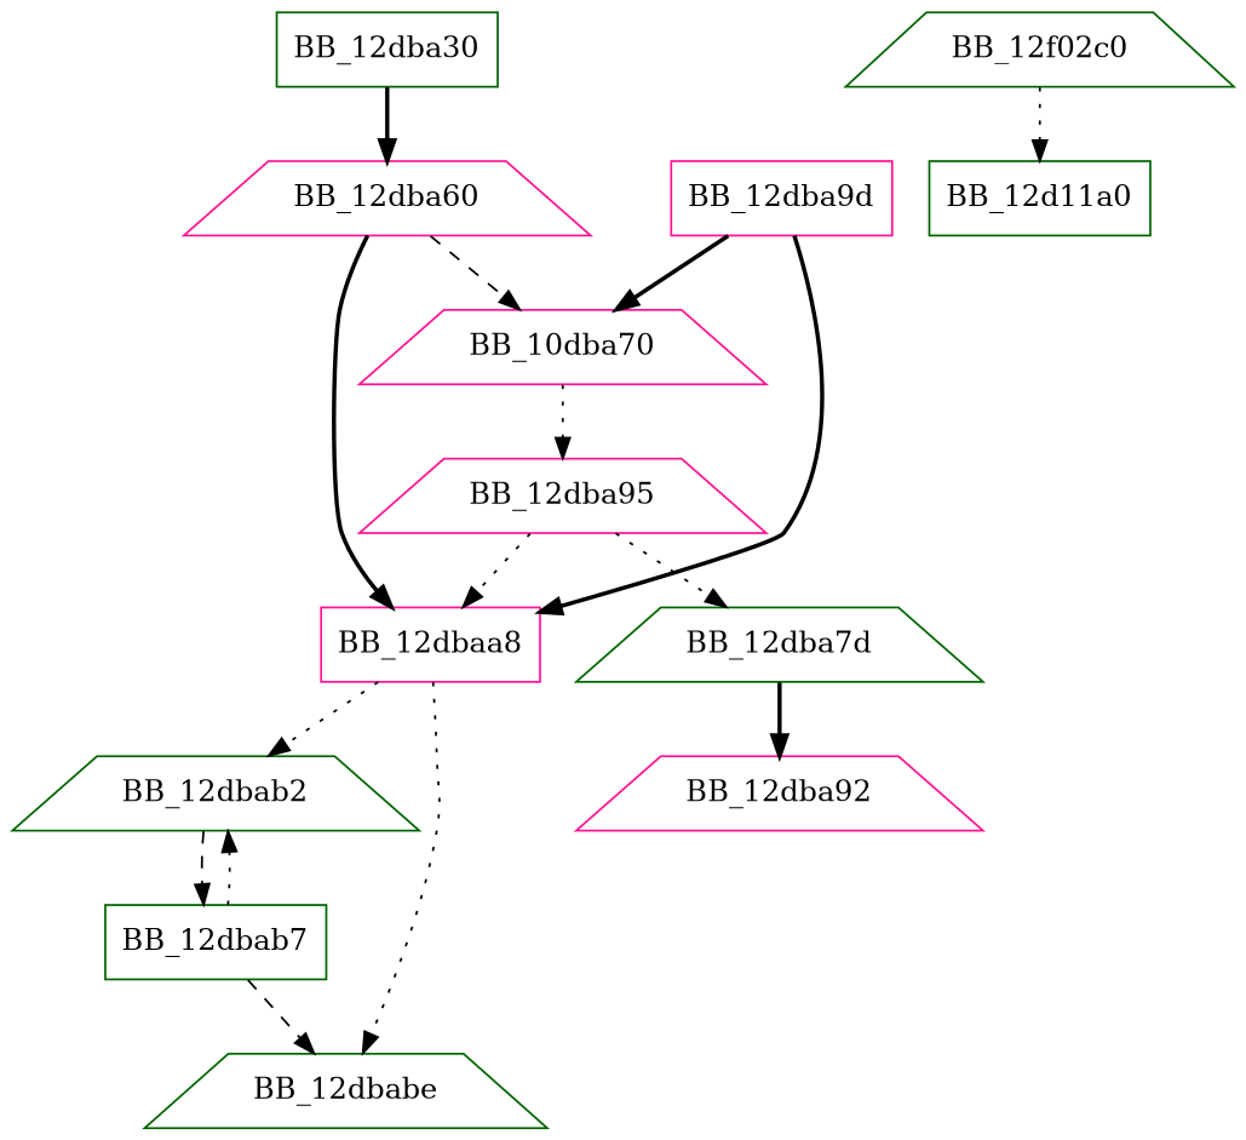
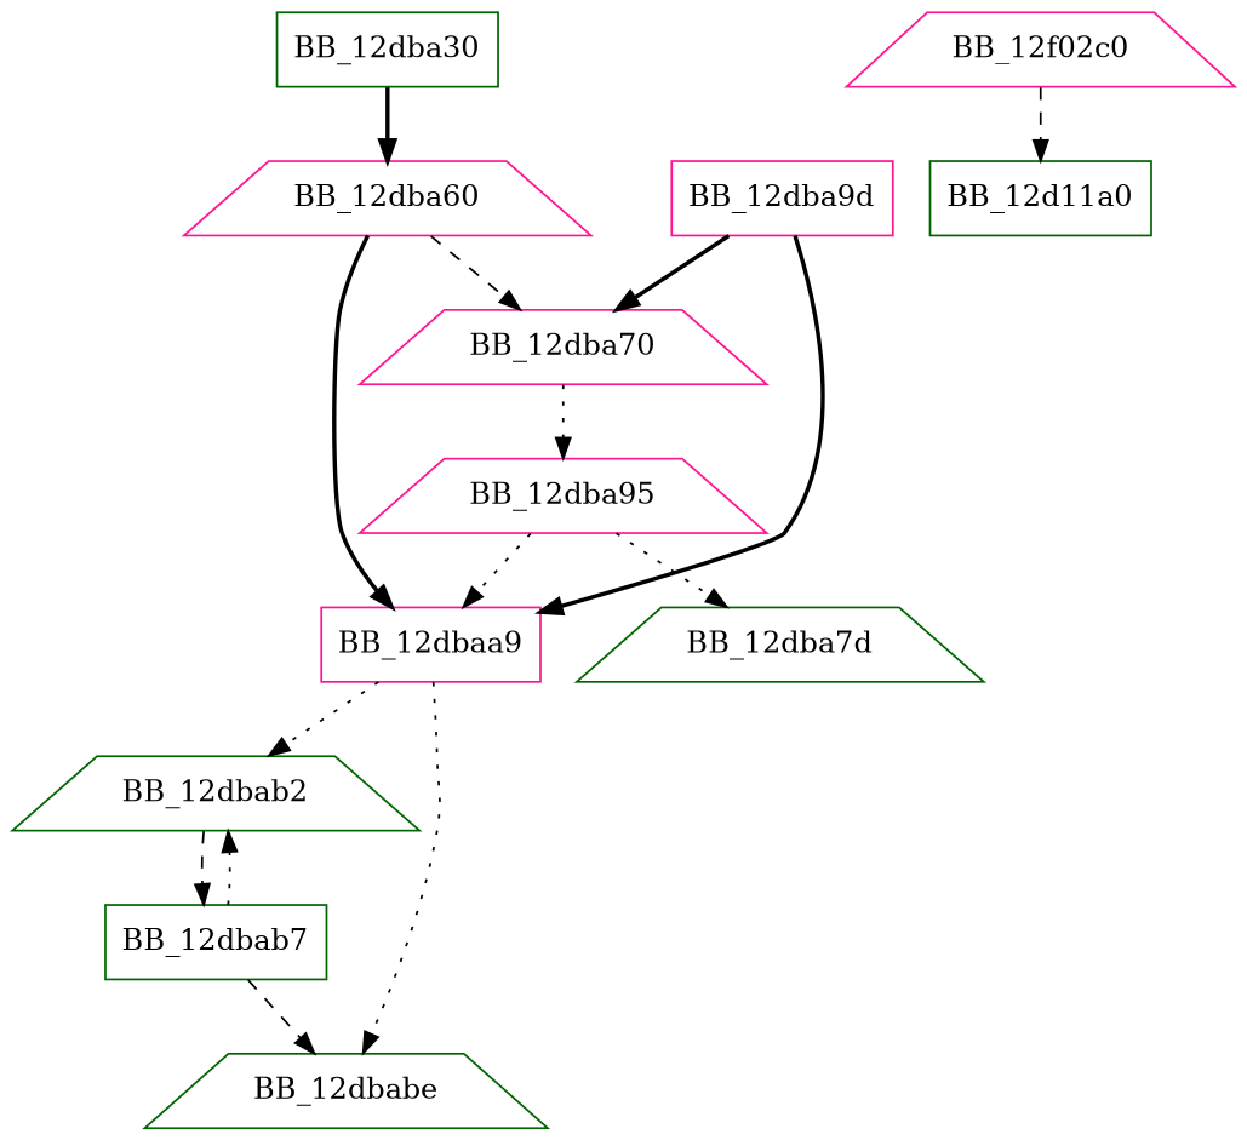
  digraph {
    node [color=deeppink shape=trapezium]
    edge [style=dotted]
    BB_12dba30 [color=darkgreen shape=box]
    BB_12dba60
-   BB_12dba70 [label=BB_10dba70]
-   BB_12dbaa8 [shape=box]
+   BB_12dba70
+   BB_12dbaa8 [shape=box label=BB_12dbaa9]
    n5 [label=BB_12dba95]
    BB_12dbab2 [color=darkgreen]
    BB_12dbabe [color=darkgreen]
    BB_12dba7d [color=darkgreen]
    BB_12dbab7 [color=darkgreen shape=box]
-   BB_12dba92
    BB_12dba9d [shape=box]
    BB_12d11a0 [color=darkgreen shape=box]
-   BB_12f02c0 [color=darkgreen]
+   BB_12f02c0
    BB_12dba30 -> BB_12dba60 [style=bold]
    BB_12dba60 -> BB_12dba70 [style=dashed]
    BB_12dba60 -> BB_12dbaa8 [style=bold]
    BB_12dba70 -> n5
    BB_12dbaa8 -> BB_12dbab2
    BB_12dbaa8 -> BB_12dbabe
    n5 -> BB_12dbaa8
    n5 -> BB_12dba7d
    BB_12dbab2 -> BB_12dbab7 [style=dashed]
-   BB_12dba7d -> BB_12dba92 [style=bold]
    BB_12dbab7 -> BB_12dbab2
    BB_12dbab7 -> BB_12dbabe [style=dashed]
    BB_12dba9d -> BB_12dba70 [style=bold]
    BB_12dba9d -> BB_12dbaa8 [style=bold]
-   BB_12f02c0 -> BB_12d11a0
+   BB_12f02c0 -> BB_12d11a0 [style=dashed]
  }
